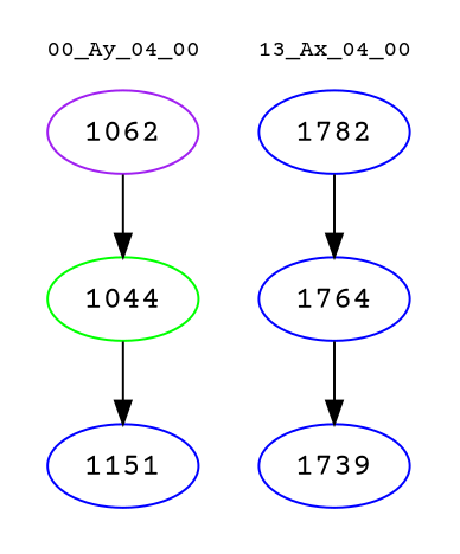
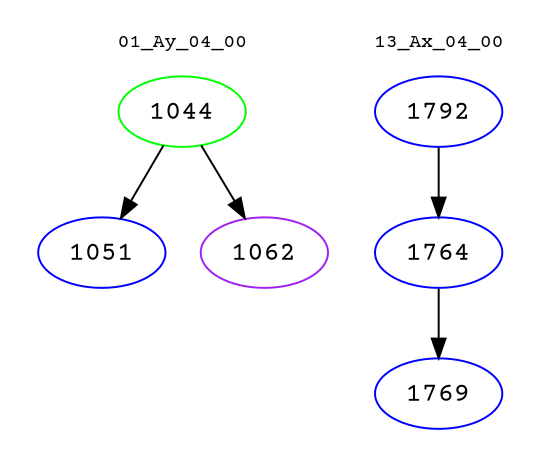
  digraph {
    fontname="Courier Prime"
    node [color=blue fontname="Courier Prime"]
    edge [color=black fontname="Courier Prime"]
    n1 [color=green label=1044]
-   n2 [label=1151]
+   n2 [label=1051]
    n3 [color=purple label=1062]
    n4 [label=1764]
-   n5 [label=1739]
-   n6 [label=1782]
+   n5 [label=1769]
+   n6 [label=1792]
    subgraph cluster_1 {
      color=white
      fontsize=10
-     label="00_Ay_04_00"
+     label="01_Ay_04_00"
      n1
      n2
      n3
    }
    subgraph cluster_2 {
      color=white
      fontsize=10
      label="13_Ax_04_00"
      n4
      n5
      n6
    }
    n1 -> n2
-   n3 -> n1
+   n1 -> n3
    n4 -> n5
    n6 -> n4
  }
